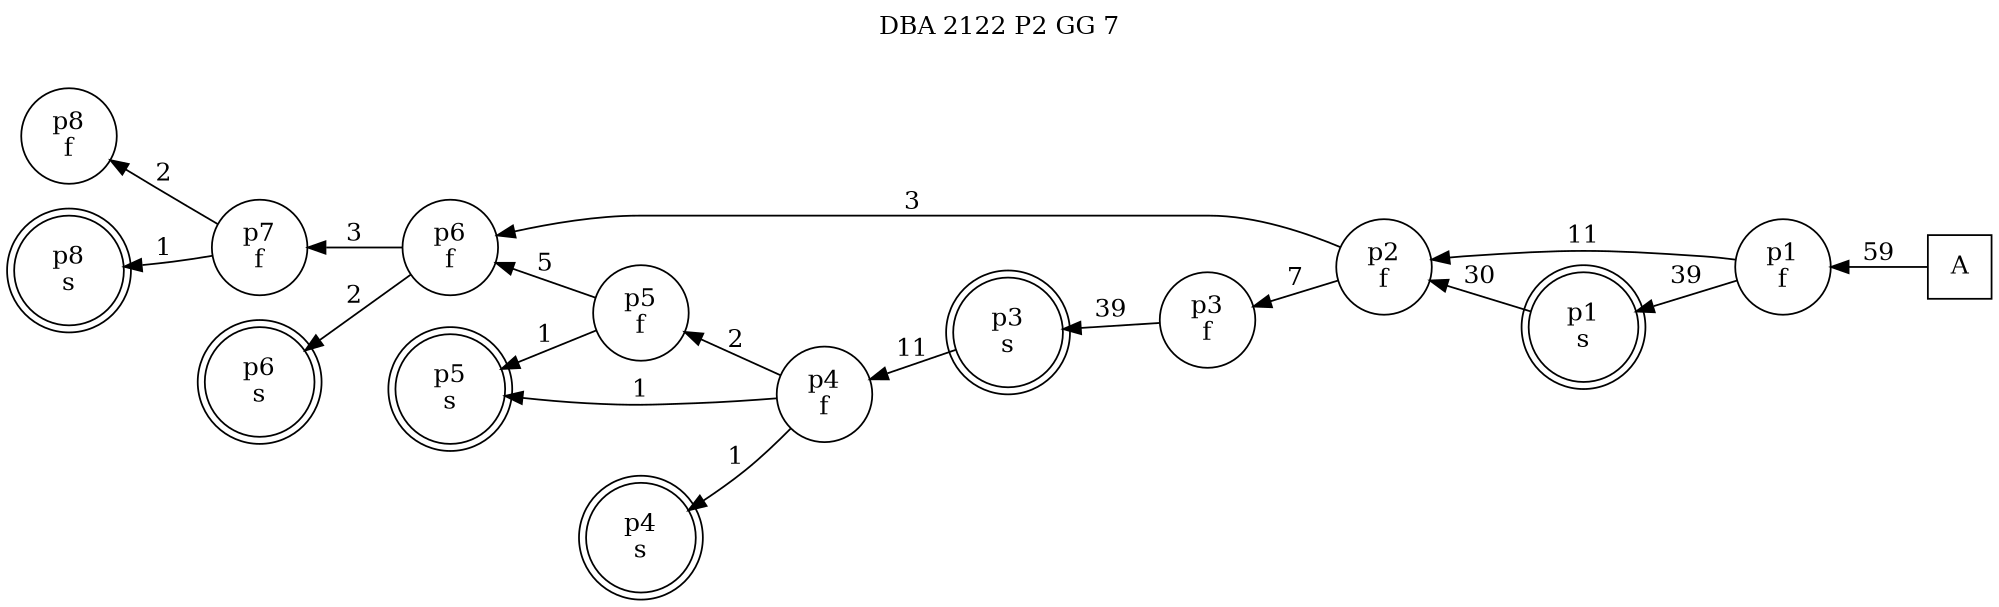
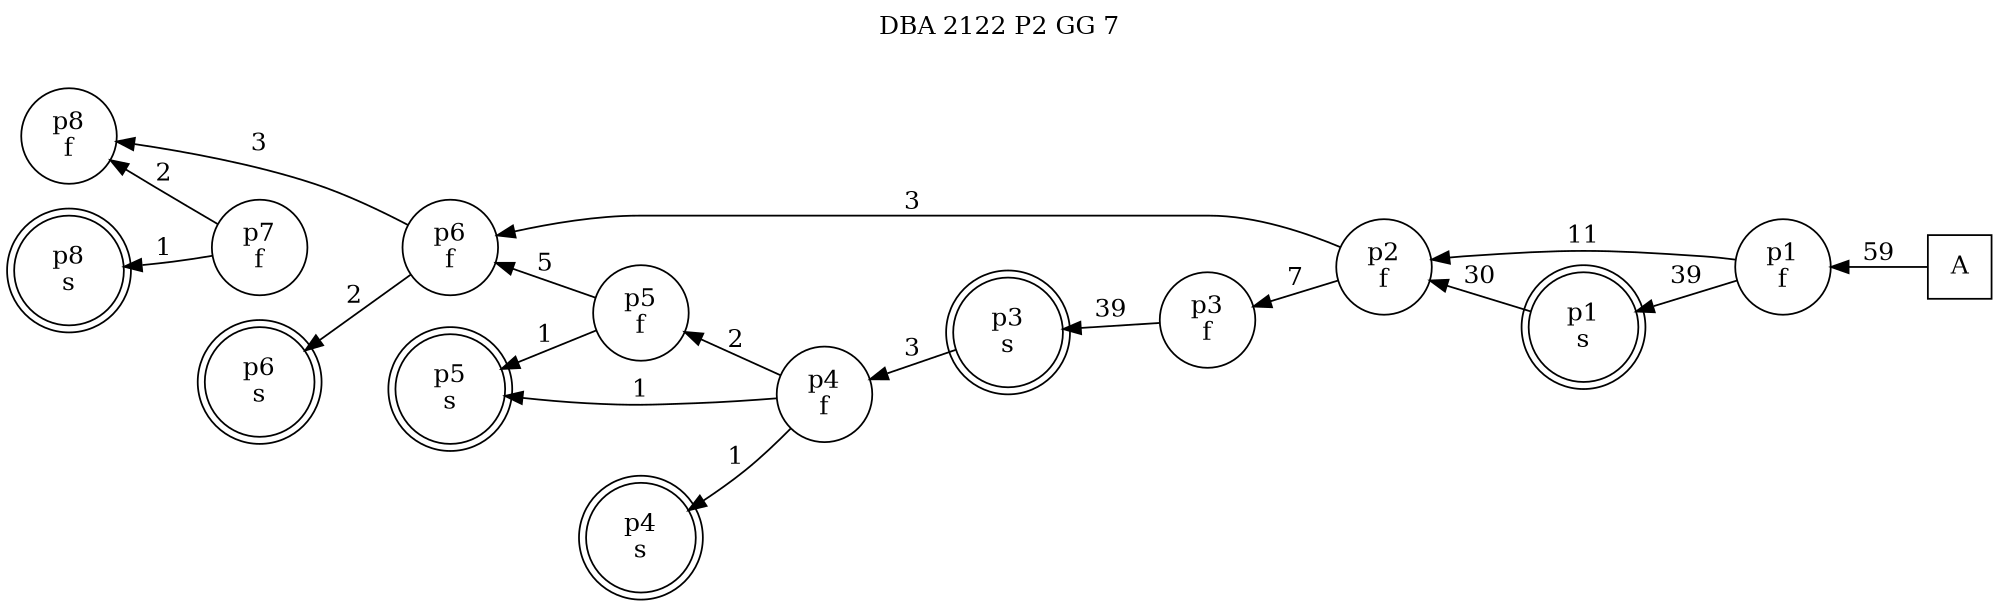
  digraph {
    label=" DBA 2122 P2 GG 7 "
    labelloc=tl
    rankdir=RL
    node [shape=circle]
    n1 [label=A shape=square]
    n2 [label="p1\nf"]
    n3 [label="p1\ns" shape=doublecircle]
    n4 [label="p2\nf"]
    n5 [label="p3\nf"]
    n6 [label="p6\nf"]
    n7 [label="p3\ns" shape=doublecircle]
    n8 [label="p7\nf"]
    n9 [label="p6\ns" shape=doublecircle]
    n10 [label="p4\nf"]
    n11 [label="p8\nf"]
    n12 [label="p8\ns" shape=doublecircle]
    n13 [label="p5\nf"]
    n14 [label="p5\ns" shape=doublecircle]
    n15 [label="p4\ns" shape=doublecircle]
    n1 -> n2 [label=59]
    n2 -> n3 [label=39]
    n2 -> n4 [label=11]
    n3 -> n4 [label=30]
    n4 -> n5 [label=7]
    n4 -> n6 [label=3]
    n5 -> n7 [label=39]
-   n6 -> n8 [label=3]
+   n6 -> n11 [label=3]
    n6 -> n9 [label=2]
-   n7 -> n10 [label=11]
+   n7 -> n10 [label=3]
    n8 -> n11 [label=2]
    n8 -> n12 [label=1]
    n10 -> n13 [label=2]
    n10 -> n14 [label=1]
    n10 -> n15 [label=1]
    n13 -> n6 [label=5]
    n13 -> n14 [label=1]
  }
